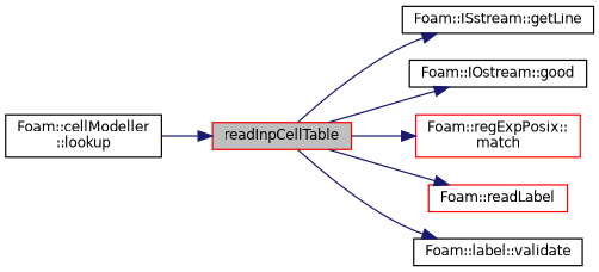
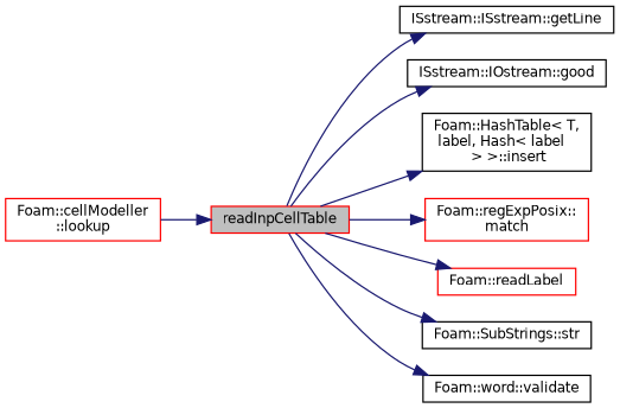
  digraph {
    rankdir=LR
    node [color=black fontname=Helvetica fontsize=10 shape=record]
    edge [color=midnightblue fontname=Helvetica fontsize=10 labelfontname=Helvetica labelfontsize=10 style=solid]
    n1 [color=red fillcolor=grey75 fontcolor=black height=0.2 label=readInpCellTable style=filled width=0.4]
-   n2 [height=0.2 label="Foam::ISstream::getLine" width=0.4]
-   n3 [height=0.2 label="Foam::IOstream::good" width=0.4]
+   n2 [height=0.2 label="ISstream::ISstream::getLine" width=0.4]
+   n3 [height=0.2 label="ISstream::IOstream::good" width=0.4]
+   n4 [height=0.2 label="Foam::HashTable\< T,\l label, Hash\< label\l \> \>::insert" width=0.4]
    n5 [color=red height=0.2 label="Foam::regExpPosix::\lmatch" width=0.4]
    n6 [color=red height=0.2 label="Foam::readLabel" width=0.4]
-   n8 [height=0.2 label="Foam::label::validate" width=0.4]
-   n9 [height=0.2 label="Foam::cellModeller\l::lookup" width=0.4]
+   n7 [height=0.2 label="Foam::SubStrings::str" width=0.4]
+   n8 [height=0.2 label="Foam::word::validate" width=0.4]
+   n9 [color=red height=0.2 label="Foam::cellModeller\l::lookup" width=0.4]
    n1 -> n2
    n1 -> n3
+   n1 -> n4
    n1 -> n5
    n1 -> n6
+   n1 -> n7
    n1 -> n8
    n9 -> n1
  }
